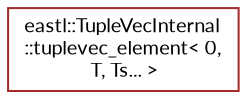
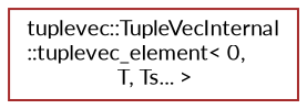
  digraph {
    rankdir=LR
    fontname=Lato
-   n1 [color=brown fillcolor=white fontname=Lato fontsize=10 height=0.2 label="eastl::TupleVecInternal\l::tuplevec_element\< 0,\l T, Ts... \>" shape=box style=filled width=0.4]
+   n1 [color=brown fillcolor=white fontname=Lato fontsize=10 height=0.2 label="tuplevec::TupleVecInternal\l::tuplevec_element\< 0,\l T, Ts... \>" shape=box style=filled width=0.4]
  }
